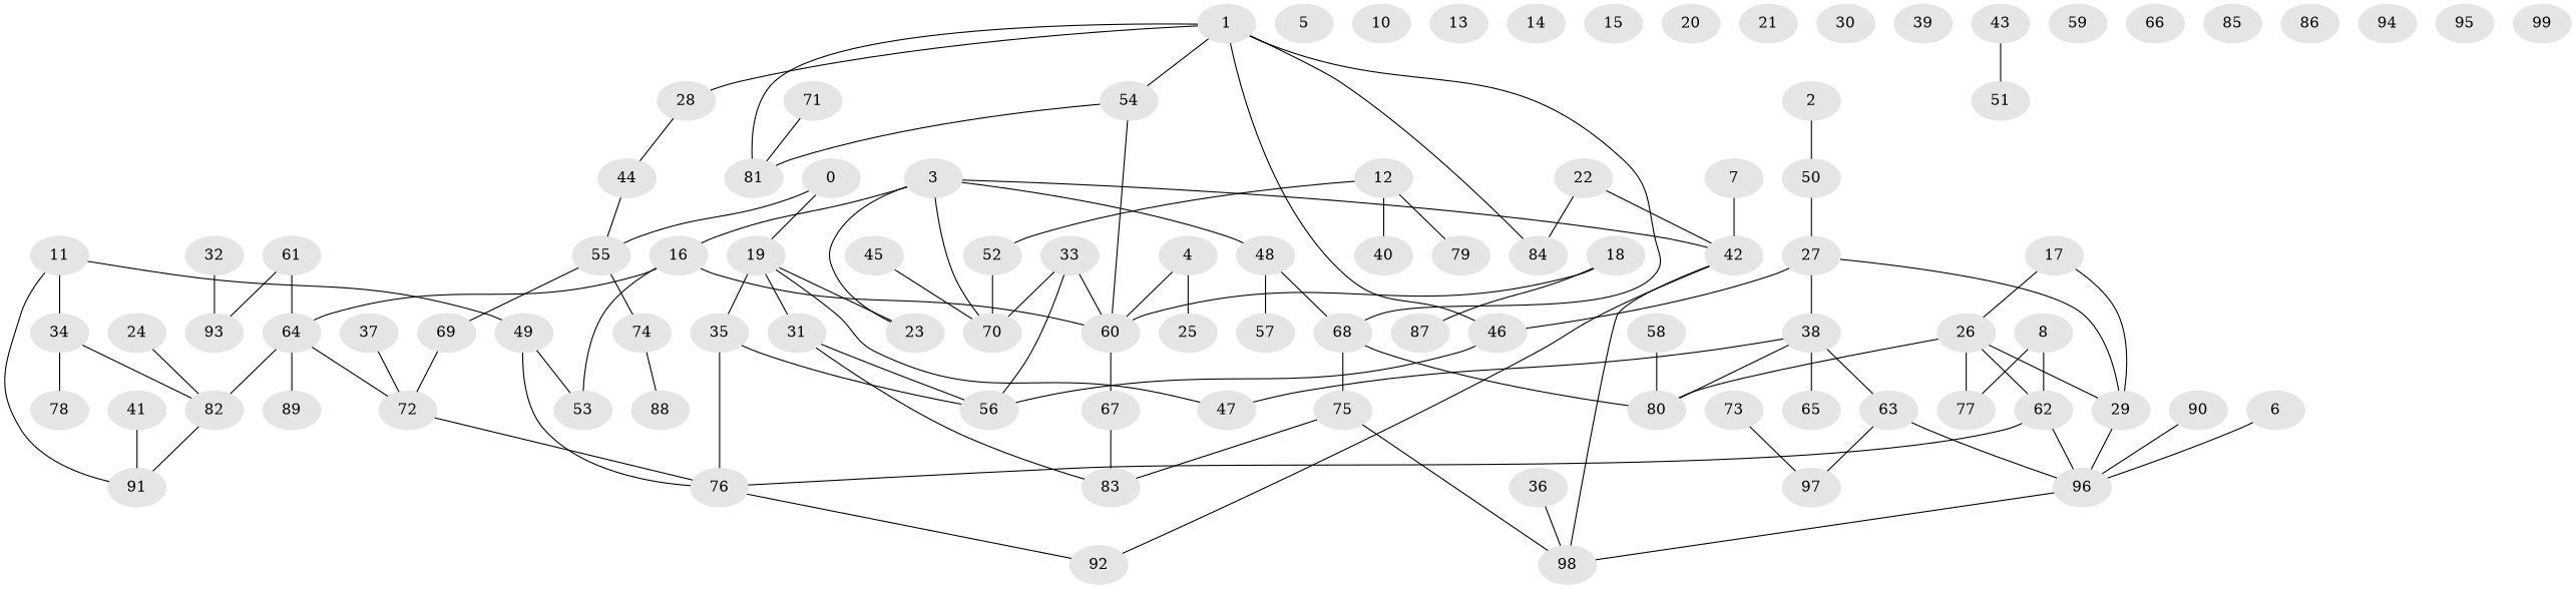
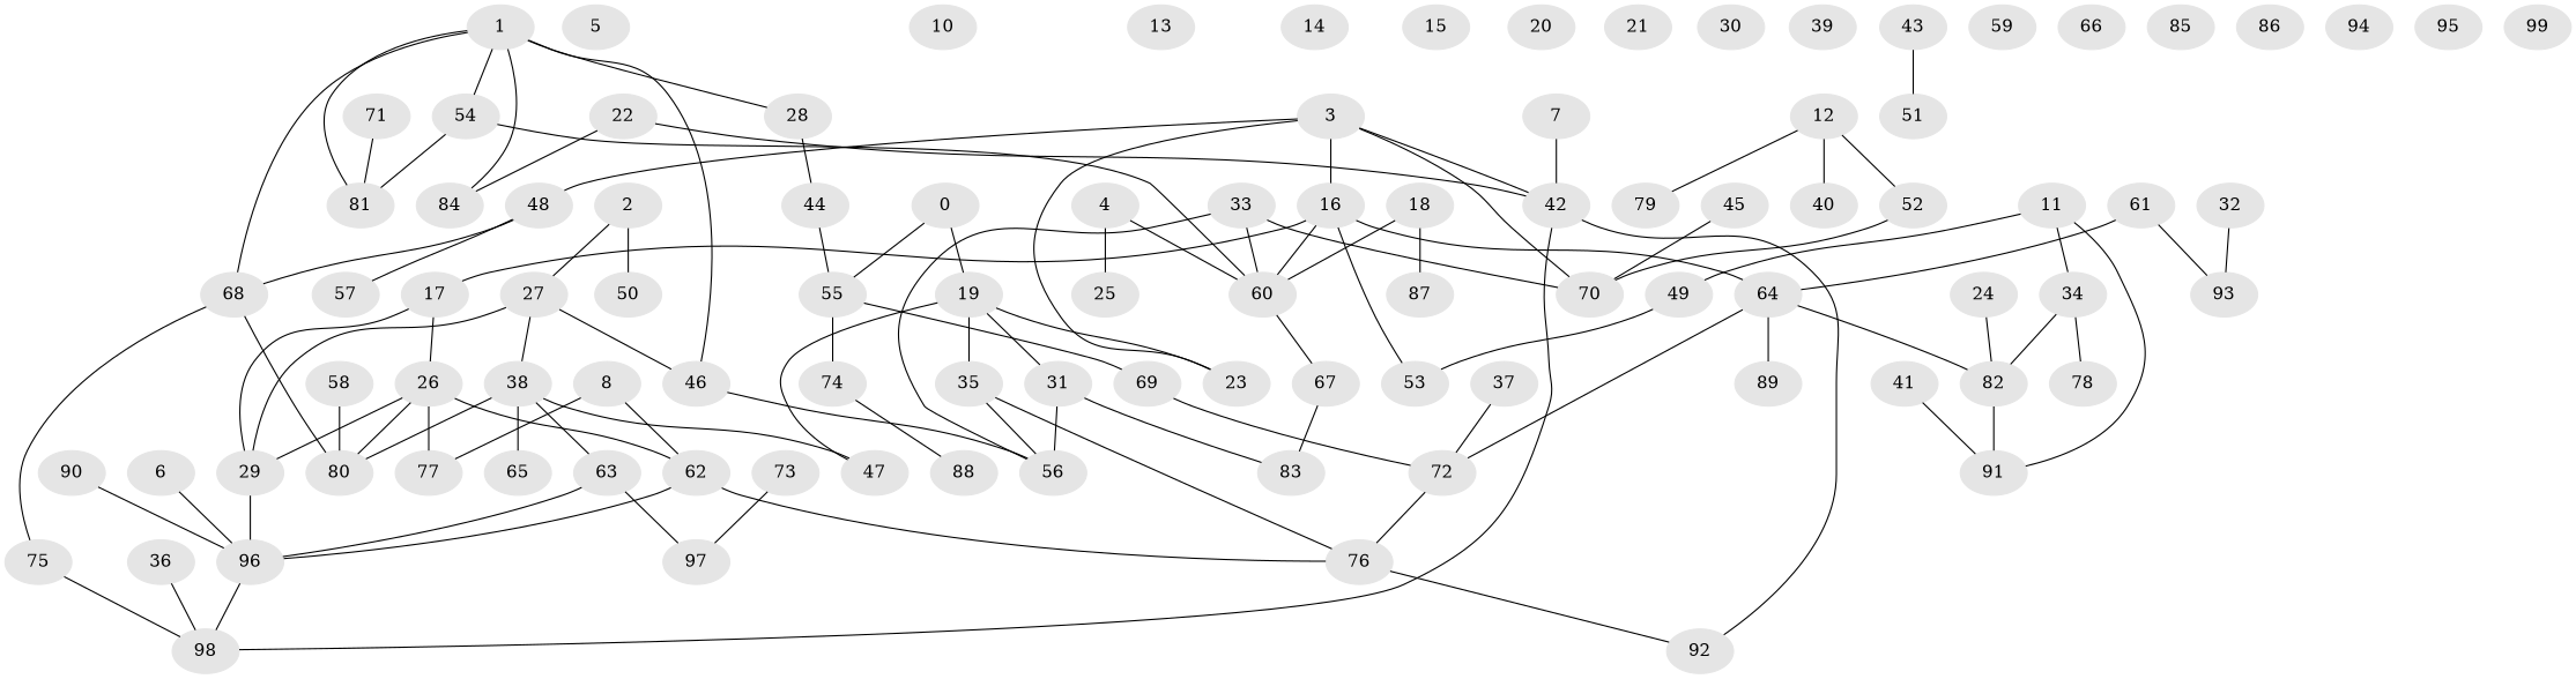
  graph {
    node [color=gray90 style=filled]
    1
    28
    46
    54
    68
    81
    84
    44
    56
    60
    80
    75
    2
    27
    50
    29
    38
    3
    16
    23
    42
    48
    70
    17
    53
    64
    98
    92
    57
    4
    25
    67
    5
    6
    96
    7
    8
    62
    77
    34
    82
    78
    76
    n44 [label=0]
    19
    55
    47
    31
    35
    69
    74
    10
    11
    49
    91
    12
    40
    52
    79
    13
    14
    15
    26
    72
    89
    18
    87
    83
    20
    21
    22
    24
    63
    65
    30
    32
    93
    33
    36
    37
    97
    39
    41
    43
    51
    45
    88
    58
    59
    61
    66
    71
    73
    85
    86
    90
    94
    95
    99
    1 -- 28
    1 -- 46
    1 -- 54
    1 -- 68
    1 -- 81
    1 -- 84
    28 -- 44
    46 -- 56
    54 -- 81
    54 -- 60
    68 -- 80
    68 -- 75
    44 -- 55
    60 -- 67
    75 -- 98
-   75 -- 83
-   50 -- 27
+   2 -- 27
    2 -- 50
    27 -- 46
    27 -- 29
    27 -- 38
    29 -- 96
    38 -- 80
    38 -- 47
    38 -- 63
    38 -- 65
    3 -- 16
    3 -- 23
    3 -- 42
    3 -- 48
    3 -- 70
    16 -- 60
+   16 -- 17
    16 -- 53
    16 -- 64
    42 -- 98
    42 -- 92
    48 -- 68
    48 -- 57
    17 -- 29
    17 -- 26
    64 -- 82
    64 -- 72
    64 -- 89
    4 -- 60
    4 -- 25
    67 -- 83
    6 -- 96
    96 -- 98
    7 -- 42
    8 -- 62
    8 -- 77
    62 -- 96
    62 -- 76
    34 -- 82
    34 -- 78
    82 -- 91
    76 -- 92
    n44 -- 19
    n44 -- 55
    19 -- 23
    19 -- 47
    19 -- 31
    19 -- 35
    55 -- 69
    55 -- 74
    31 -- 56
    31 -- 83
    35 -- 56
    35 -- 76
    69 -- 72
    74 -- 88
    11 -- 34
    11 -- 49
    11 -- 91
    49 -- 53
-   49 -- 76
    12 -- 40
    12 -- 52
    12 -- 79
    52 -- 70
    26 -- 80
    26 -- 29
    26 -- 62
    26 -- 77
    72 -- 76
    18 -- 60
    18 -- 87
    22 -- 84
    22 -- 42
    24 -- 82
    63 -- 96
    63 -- 97
    32 -- 93
    33 -- 56
    33 -- 60
    33 -- 70
    36 -- 98
    37 -- 72
    41 -- 91
    43 -- 51
    45 -- 70
    58 -- 80
    61 -- 64
    61 -- 93
    71 -- 81
    73 -- 97
    90 -- 96
  }
